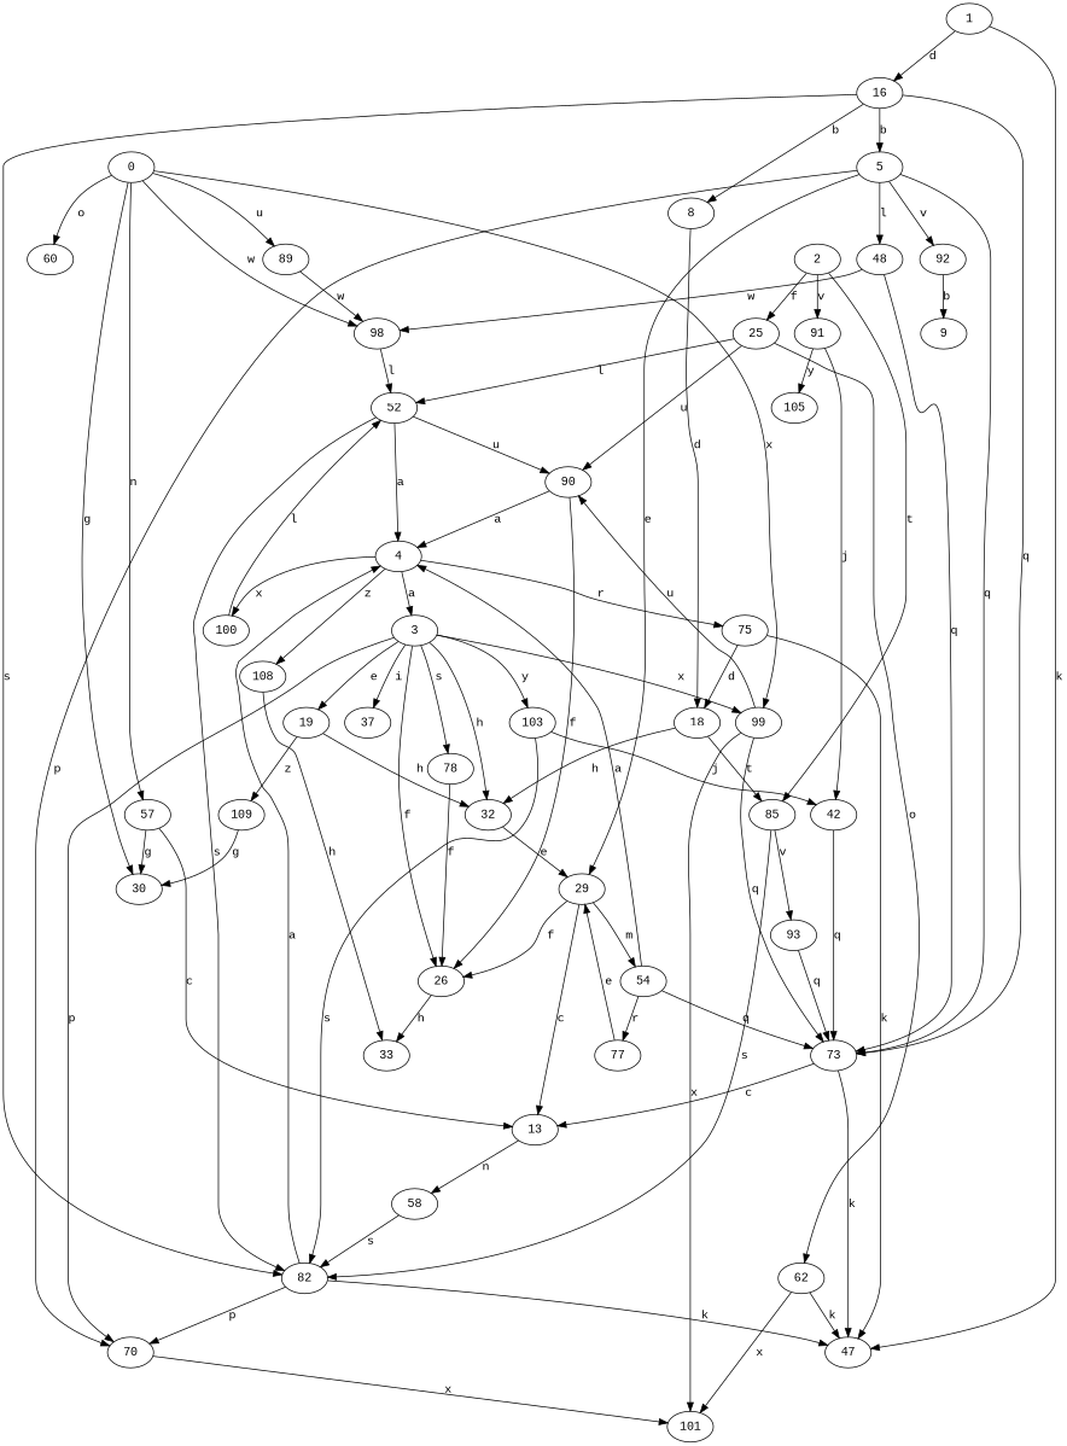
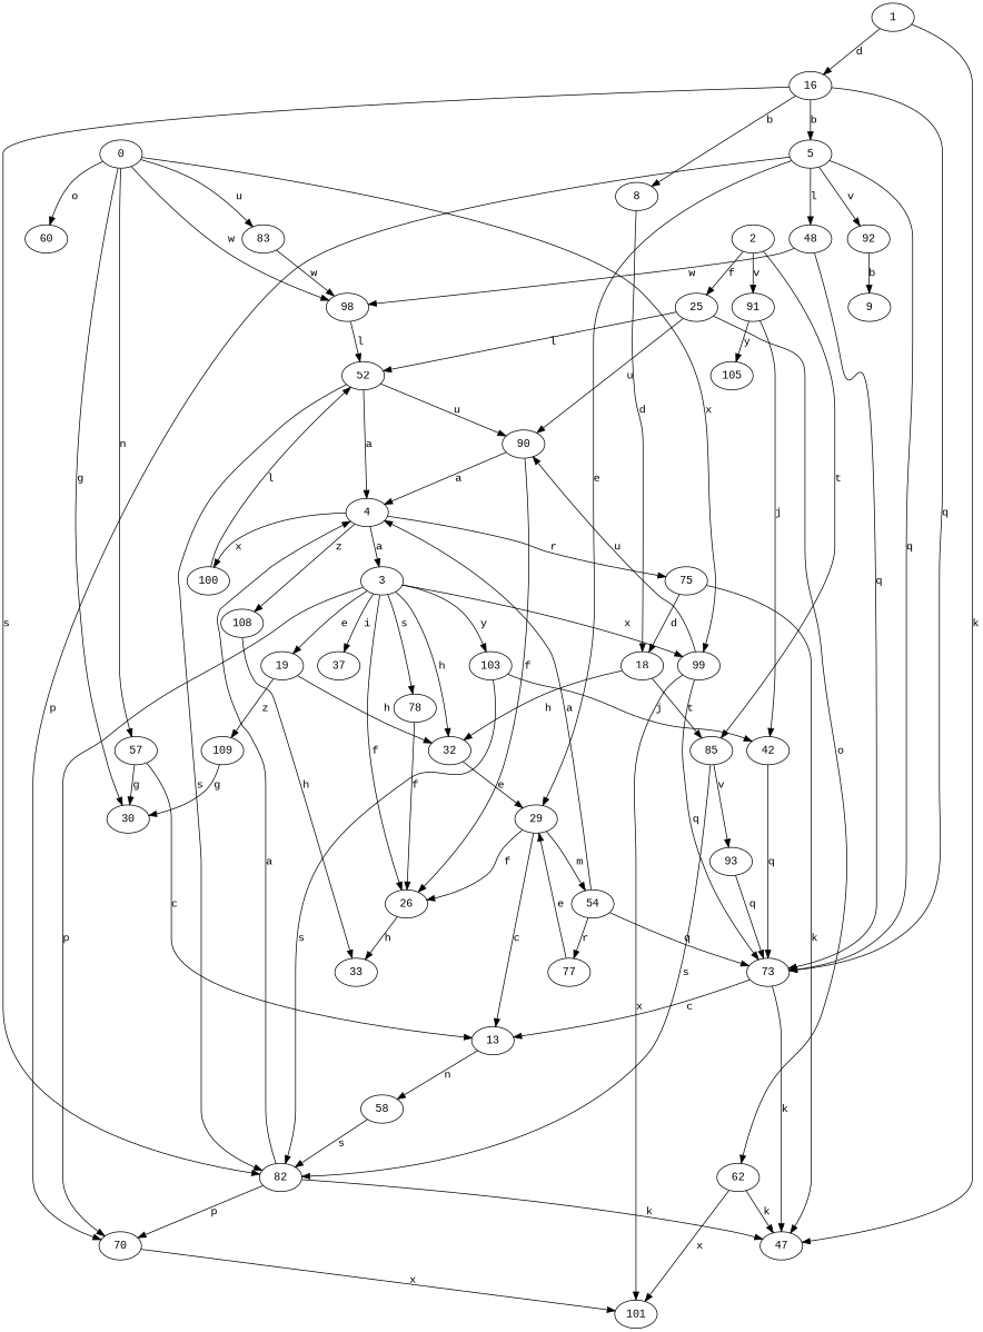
  strict digraph {
    fontname="Liberation Mono"
    node [fontname="Liberation Mono"]
    edge [fontname="Liberation Mono"]
    2
    25
    85
    91
    52
    62
    90
    82
    93
    42
    105
    3
    19
    26
    32
    37
    70
    78
    99
    103
    109
    33
    n23 [label=29]
    101
    73
    4
    75
    100
    108
    18
    47
    92
    9
    5
    48
    13
    54
    98
    8
    58
    0
    30
    57
    60
-   89
+   89 [label=83]
    16
    77
    1
    2 -> 25 [label=f]
    2 -> 85 [label=t]
    2 -> 91 [label=v]
    25 -> 52 [label=l]
    25 -> 62 [label=o]
    25 -> 90 [label=u]
    85 -> 82 [label=s]
    85 -> 93 [label=v]
    91 -> 42 [label=j]
    91 -> 105 [label=y]
    52 -> 90 [label=u]
    52 -> 82 [label=s]
    52 -> 4 [label=a]
    62 -> 101 [label=x]
    62 -> 47 [label=k]
    90 -> 26 [label=f]
    90 -> 4 [label=a]
    82 -> 70 [label=p]
    82 -> 4 [label=a]
    82 -> 47 [label=k]
    93 -> 73 [label=q]
    42 -> 73 [label=q]
    3 -> 19 [label=e]
    3 -> 26 [label=f]
    3 -> 32 [label=h]
    3 -> 37 [label=i]
    3 -> 70 [label=p]
    3 -> 78 [label=s]
    3 -> 99 [label=x]
    3 -> 103 [label=y]
    19 -> 32 [label=h]
    19 -> 109 [label=z]
    26 -> 33 [label=h]
    32 -> n23 [label=e]
    70 -> 101 [label=x]
    78 -> 26 [label=f]
    99 -> 90 [label=u]
    99 -> 101 [label=x]
    99 -> 73 [label=q]
    103 -> 82 [label=s]
    103 -> 42 [label=j]
    109 -> 30 [label=g]
    n23 -> 26 [label=f]
    n23 -> 13 [label=c]
    n23 -> 54 [label=m]
    73 -> 47 [label=k]
    73 -> 13 [label=c]
    4 -> 3 [label=a]
    4 -> 75 [label=r]
    4 -> 100 [label=x]
    4 -> 108 [label=z]
    75 -> 18 [label=d]
    75 -> 47 [label=k]
    100 -> 52 [label=l]
    108 -> 33 [label=h]
    18 -> 85 [label=t]
    18 -> 32 [label=h]
    92 -> 9 [label=b]
    5 -> 70 [label=p]
    5 -> n23 [label=e]
    5 -> 73 [label=q]
    5 -> 92 [label=v]
    5 -> 48 [label=l]
    48 -> 73 [label=q]
    48 -> 98 [label=w]
    13 -> 58 [label=n]
    54 -> 73 [label=q]
    54 -> 4 [label=a]
    54 -> 77 [label=r]
    98 -> 52 [label=l]
    8 -> 18 [label=d]
    58 -> 82 [label=s]
    0 -> 99 [label=x]
    0 -> 98 [label=w]
    0 -> 30 [label=g]
    0 -> 57 [label=n]
    0 -> 60 [label=o]
    0 -> 89 [label=u]
    57 -> 13 [label=c]
    57 -> 30 [label=g]
    89 -> 98 [label=w]
    16 -> 82 [label=s]
    16 -> 73 [label=q]
    16 -> 5 [label=b]
    16 -> 8 [label=b]
    77 -> n23 [label=e]
    1 -> 47 [label=k]
    1 -> 16 [label=d]
  }
